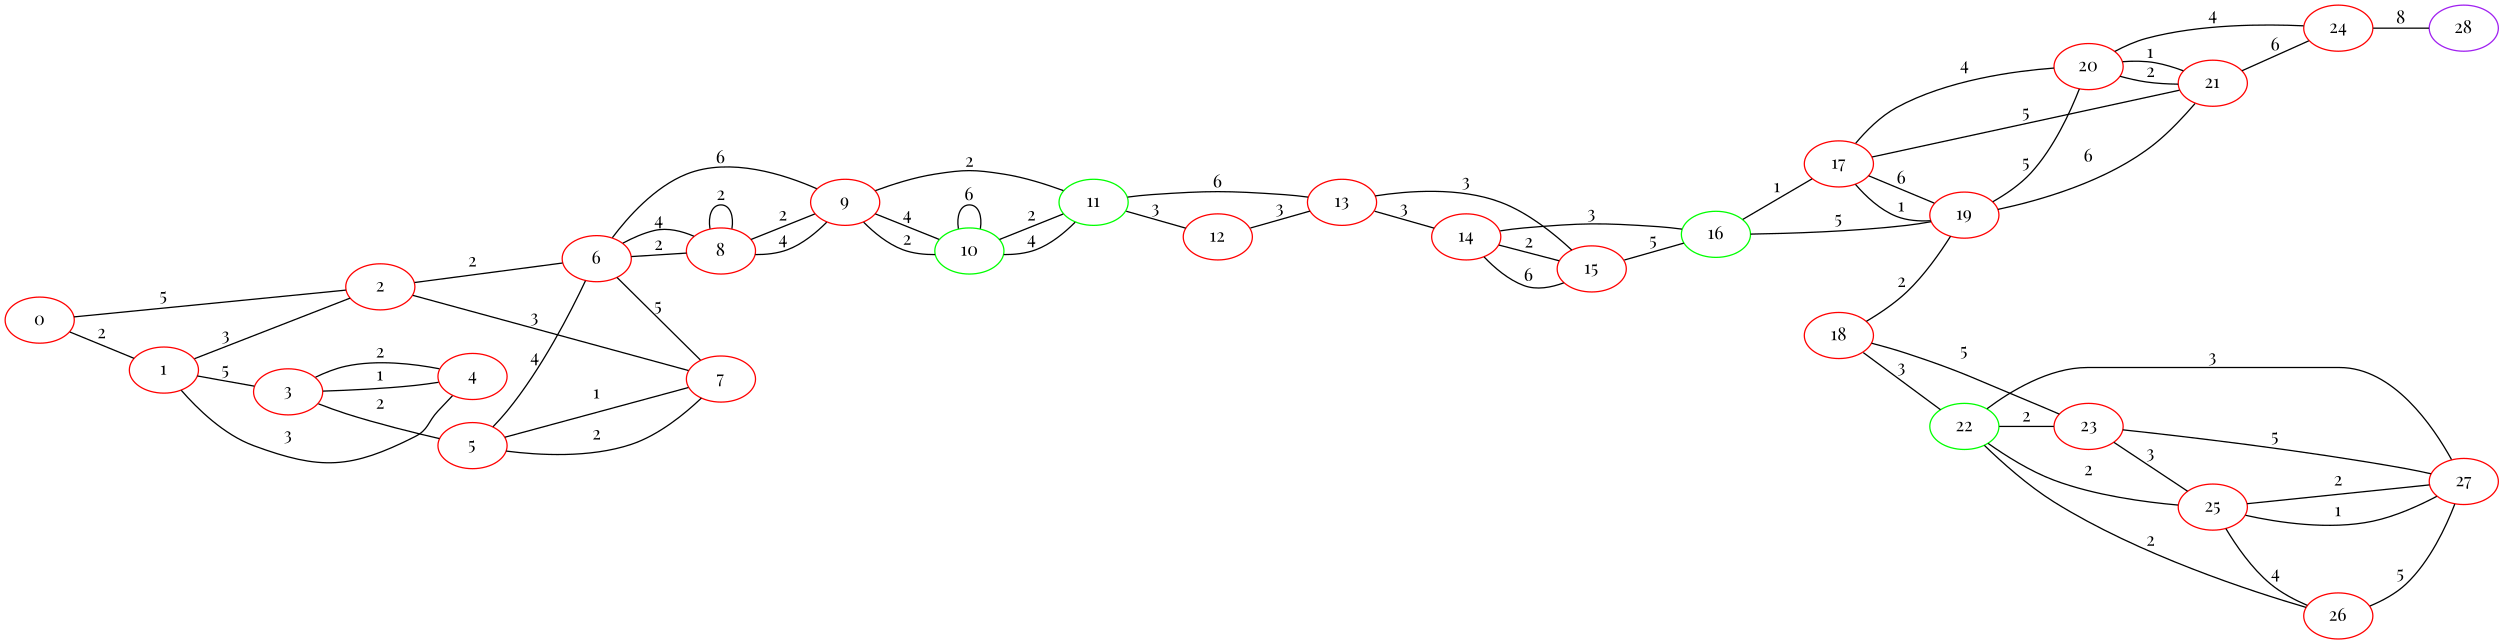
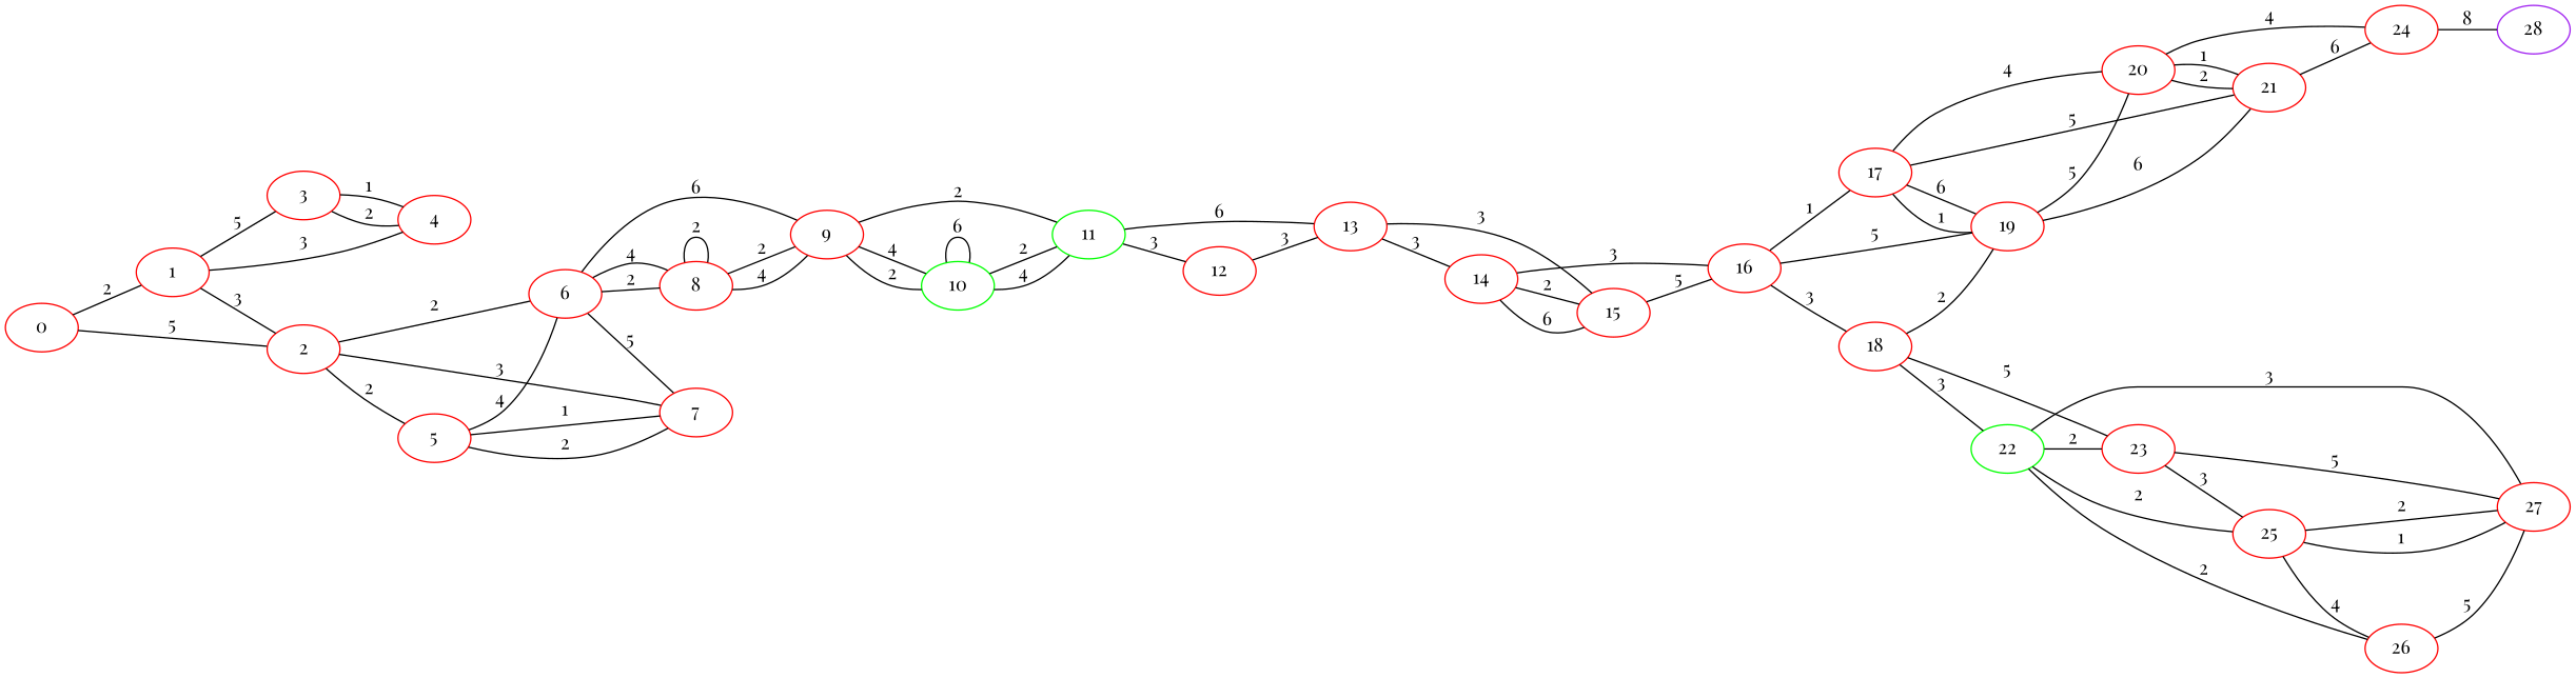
  graph {
    fontname="Playfair Display"
    rankdir=LR
    node [color=red fontname="Playfair Display" weight=1]
    edge [fontname="Playfair Display"]
    0
    1
    2
    3
    4
    5
    6
    7
    8 [weight=2]
    9
    10 [color=green weight=2]
    11 [color=green]
    12
    13
    14
    15
-   16 [color=green]
+   16
    17
    18
    19
    20
    21
    22 [color=green]
    23
    24
    25
    26
    27
    28 [color=purple weight=4]
    0 -- 1 [label=2]
    0 -- 2 [label=5]
    1 -- 2 [label=3]
    1 -- 3 [label=5]
    1 -- 4 [label=3]
-   3 -- 5 [label=2]
+   2 -- 5 [label=2]
    2 -- 6 [label=2]
    2 -- 7 [label=3]
    3 -- 4 [label=1]
    3 -- 4 [label=2]
    5 -- 6 [label=4]
    5 -- 7 [label=1]
    5 -- 7 [label=2]
    6 -- 7 [label=5]
    6 -- 8 [label=2]
    6 -- 8 [label=4]
    6 -- 9 [label=6]
    8 -- 8 [label=2]
    8 -- 9 [label=4]
    8 -- 9 [label=2]
    9 -- 10 [label=2]
    9 -- 10 [label=4]
    9 -- 11 [label=2]
    10 -- 10 [label=6]
    10 -- 11 [label=4]
    10 -- 11 [label=2]
    11 -- 12 [label=3]
    11 -- 13 [label=6]
    12 -- 13 [label=3]
    13 -- 14 [label=3]
    13 -- 15 [label=3]
    14 -- 15 [label=6]
    14 -- 15 [label=2]
    14 -- 16 [label=3]
    15 -- 16 [label=5]
    16 -- 17 [label=1]
+   16 -- 18 [label=3]
    16 -- 19 [label=5]
    17 -- 19 [label=6]
    17 -- 19 [label=1]
    17 -- 20 [label=4]
    17 -- 21 [label=5]
    18 -- 19 [label=2]
    18 -- 22 [label=3]
    18 -- 23 [label=5]
    19 -- 20 [label=5]
    19 -- 21 [label=6]
    20 -- 21 [label=2]
    20 -- 21 [label=1]
    20 -- 24 [label=4]
    21 -- 24 [label=6]
    22 -- 23 [label=2]
    22 -- 25 [label=2]
    22 -- 26 [label=2]
    22 -- 27 [label=3]
    23 -- 25 [label=3]
    23 -- 27 [label=5]
    24 -- 28 [label=8]
    25 -- 26 [label=4]
    25 -- 27 [label=2]
    25 -- 27 [label=1]
    26 -- 27 [label=5]
  }
